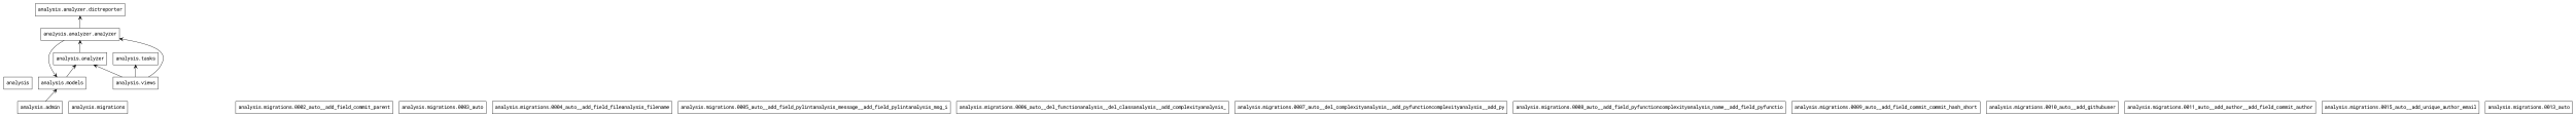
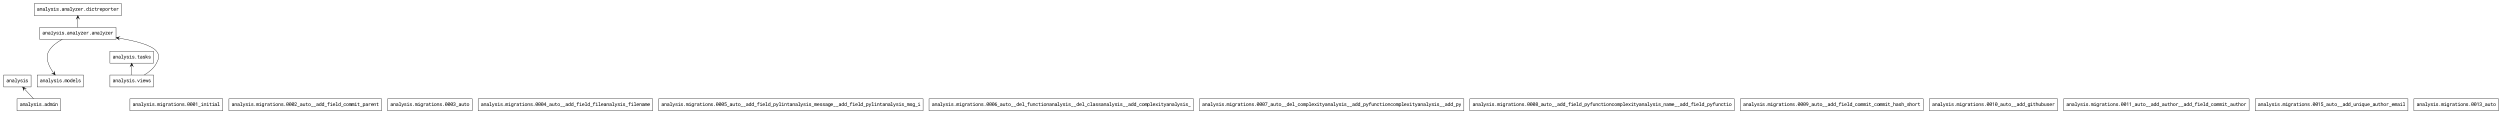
  digraph {
    fontname="Roboto Mono"
    rankdir=BT
    node [fontname="Roboto Mono" shape=box]
    edge [arrowhead=open arrowtail=none fontname="Roboto Mono"]
    n1 [label=analysis]
    n2 [label="analysis.admin"]
    n3 [label="analysis.models"]
-   n4 [label="analysis.analyzer"]
    n5 [label="analysis.tasks"]
    n6 [label="analysis.analyzer.analyzer"]
    n7 [label="analysis.analyzer.dictreporter"]
-   n8 [label="analysis.migrations"]
+   n9 [label="analysis.migrations.0001_initial"]
    n10 [label="analysis.migrations.0002_auto__add_field_commit_parent"]
    n11 [label="analysis.migrations.0003_auto"]
    n12 [label="analysis.migrations.0004_auto__add_field_fileanalysis_filename"]
    n13 [label="analysis.migrations.0005_auto__add_field_pylintanalysis_message__add_field_pylintanalysis_msg_i"]
    n14 [label="analysis.migrations.0006_auto__del_functionanalysis__del_classanalysis__add_complexityanalysis_"]
    n15 [label="analysis.migrations.0007_auto__del_complexityanalysis__add_pyfunctioncomplexityanalysis__add_py"]
    n16 [label="analysis.migrations.0008_auto__add_field_pyfunctioncomplexityanalysis_name__add_field_pyfunctio"]
    n17 [label="analysis.migrations.0009_auto__add_field_commit_commit_hash_short"]
    n18 [label="analysis.migrations.0010_auto__add_githubuser"]
    n19 [label="analysis.migrations.0011_auto__add_author__add_field_commit_author"]
    n20 [label="analysis.migrations.0015_auto__add_unique_author_email"]
    n21 [label="analysis.migrations.0013_auto"]
    n22 [label="analysis.views"]
-   n2 -> n3
-   n3 -> n4
-   n4 -> n6
+   n2 -> n1
    n6 -> n3
    n6 -> n7
-   n22 -> n4
    n22 -> n5
    n22 -> n6
  }
